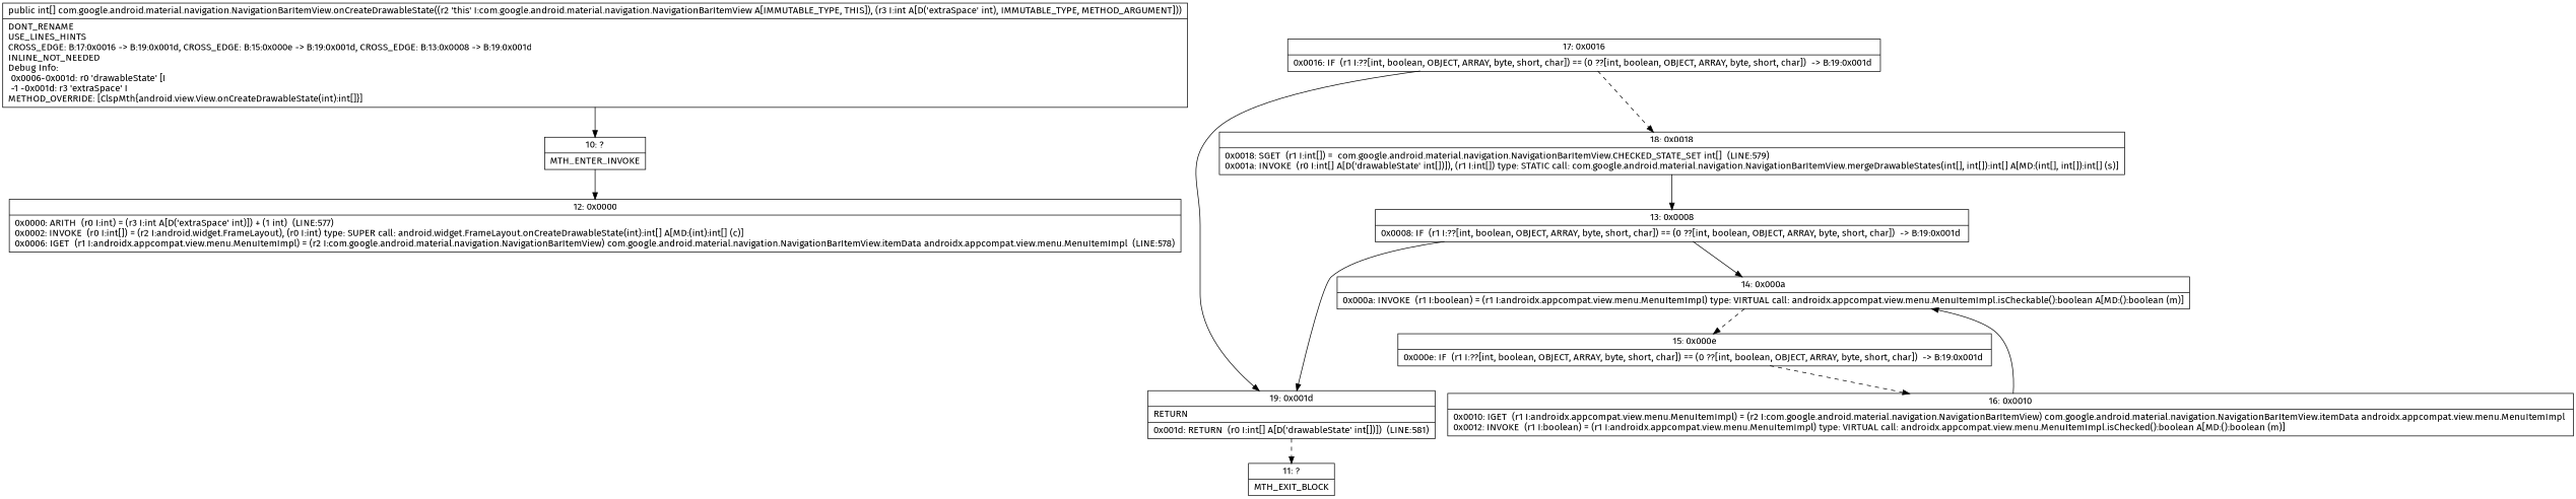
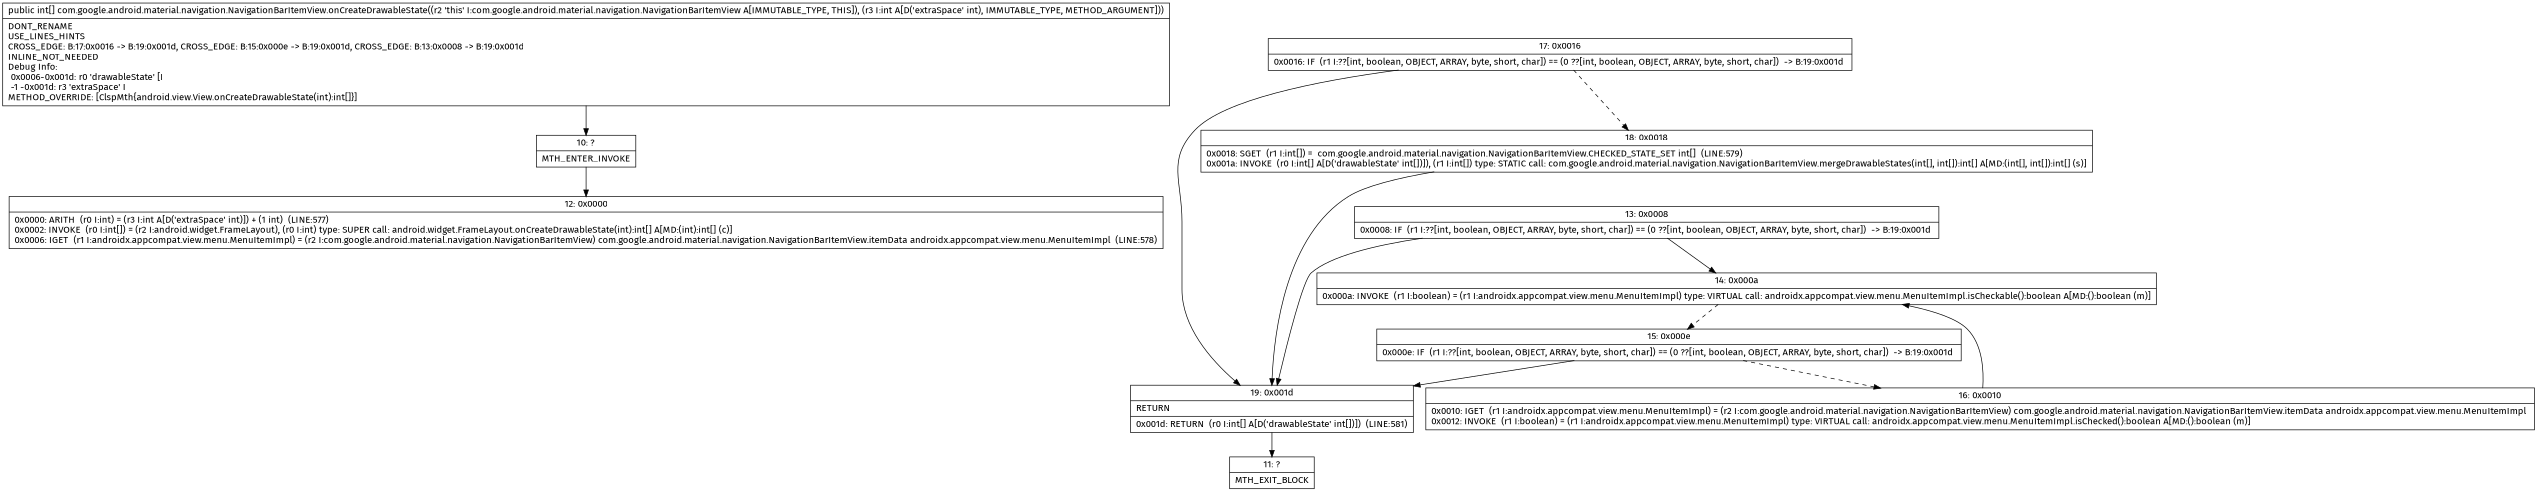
  digraph {
    fontname="Fira Sans"
    node [fontname="Fira Sans" shape=record]
    edge [fontname="Fira Sans"]
    n1 [label="{10\:\ ?|MTH_ENTER_INVOKE\l}"]
    n2 [label="{12\:\ 0x0000|0x0000: ARITH  (r0 I:int) = (r3 I:int A[D('extraSpace' int)]) + (1 int)  (LINE:577)\l0x0002: INVOKE  (r0 I:int[]) = (r2 I:android.widget.FrameLayout), (r0 I:int) type: SUPER call: android.widget.FrameLayout.onCreateDrawableState(int):int[] A[MD:(int):int[] (c)]\l0x0006: IGET  (r1 I:androidx.appcompat.view.menu.MenuItemImpl) = (r2 I:com.google.android.material.navigation.NavigationBarItemView) com.google.android.material.navigation.NavigationBarItemView.itemData androidx.appcompat.view.menu.MenuItemImpl  (LINE:578)\l}"]
    n3 [label="{13\:\ 0x0008|0x0008: IF  (r1 I:??[int, boolean, OBJECT, ARRAY, byte, short, char]) == (0 ??[int, boolean, OBJECT, ARRAY, byte, short, char])  \-\> B:19:0x001d \l}"]
    n4 [label="{14\:\ 0x000a|0x000a: INVOKE  (r1 I:boolean) = (r1 I:androidx.appcompat.view.menu.MenuItemImpl) type: VIRTUAL call: androidx.appcompat.view.menu.MenuItemImpl.isCheckable():boolean A[MD:():boolean (m)]\l}"]
    n5 [label="{19\:\ 0x001d|RETURN\l|0x001d: RETURN  (r0 I:int[] A[D('drawableState' int[])])  (LINE:581)\l}"]
    n6 [label="{15\:\ 0x000e|0x000e: IF  (r1 I:??[int, boolean, OBJECT, ARRAY, byte, short, char]) == (0 ??[int, boolean, OBJECT, ARRAY, byte, short, char])  \-\> B:19:0x001d \l}"]
    n7 [label="{11\:\ ?|MTH_EXIT_BLOCK\l}"]
    n8 [label="{16\:\ 0x0010|0x0010: IGET  (r1 I:androidx.appcompat.view.menu.MenuItemImpl) = (r2 I:com.google.android.material.navigation.NavigationBarItemView) com.google.android.material.navigation.NavigationBarItemView.itemData androidx.appcompat.view.menu.MenuItemImpl \l0x0012: INVOKE  (r1 I:boolean) = (r1 I:androidx.appcompat.view.menu.MenuItemImpl) type: VIRTUAL call: androidx.appcompat.view.menu.MenuItemImpl.isChecked():boolean A[MD:():boolean (m)]\l}"]
    n9 [label="{17\:\ 0x0016|0x0016: IF  (r1 I:??[int, boolean, OBJECT, ARRAY, byte, short, char]) == (0 ??[int, boolean, OBJECT, ARRAY, byte, short, char])  \-\> B:19:0x001d \l}"]
    n10 [label="{18\:\ 0x0018|0x0018: SGET  (r1 I:int[]) =  com.google.android.material.navigation.NavigationBarItemView.CHECKED_STATE_SET int[]  (LINE:579)\l0x001a: INVOKE  (r0 I:int[] A[D('drawableState' int[])]), (r1 I:int[]) type: STATIC call: com.google.android.material.navigation.NavigationBarItemView.mergeDrawableStates(int[], int[]):int[] A[MD:(int[], int[]):int[] (s)]\l}"]
    n11 [label="{public int[] com.google.android.material.navigation.NavigationBarItemView.onCreateDrawableState((r2 'this' I:com.google.android.material.navigation.NavigationBarItemView A[IMMUTABLE_TYPE, THIS]), (r3 I:int A[D('extraSpace' int), IMMUTABLE_TYPE, METHOD_ARGUMENT]))  | DONT_RENAME\lUSE_LINES_HINTS\lCROSS_EDGE: B:17:0x0016 \-\> B:19:0x001d, CROSS_EDGE: B:15:0x000e \-\> B:19:0x001d, CROSS_EDGE: B:13:0x0008 \-\> B:19:0x001d\lINLINE_NOT_NEEDED\lDebug Info:\l  0x0006\-0x001d: r0 'drawableState' [I\l  \-1 \-0x001d: r3 'extraSpace' I\lMETHOD_OVERRIDE: [ClspMth\{android.view.View.onCreateDrawableState(int):int[]\}]\l}"]
    n1 -> n2
    n3 -> n4 [style=solid]
    n3 -> n5
    n4 -> n6 [style=dashed]
-   n5 -> n7 [style=dashed]
+   n5 -> n7
+   n6 -> n5
    n6 -> n8 [style=dashed]
    n8 -> n4
    n9 -> n5
    n9 -> n10 [style=dashed]
-   n10 -> n3
+   n10 -> n5
    n11 -> n1
  }
